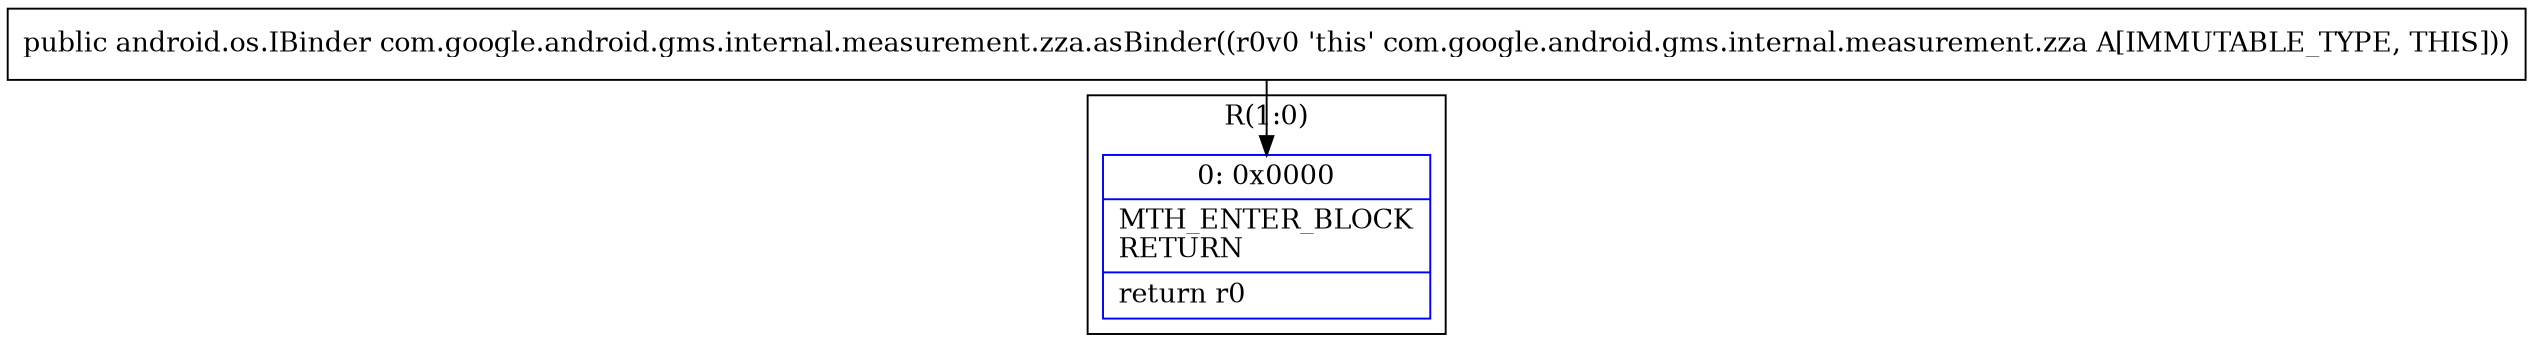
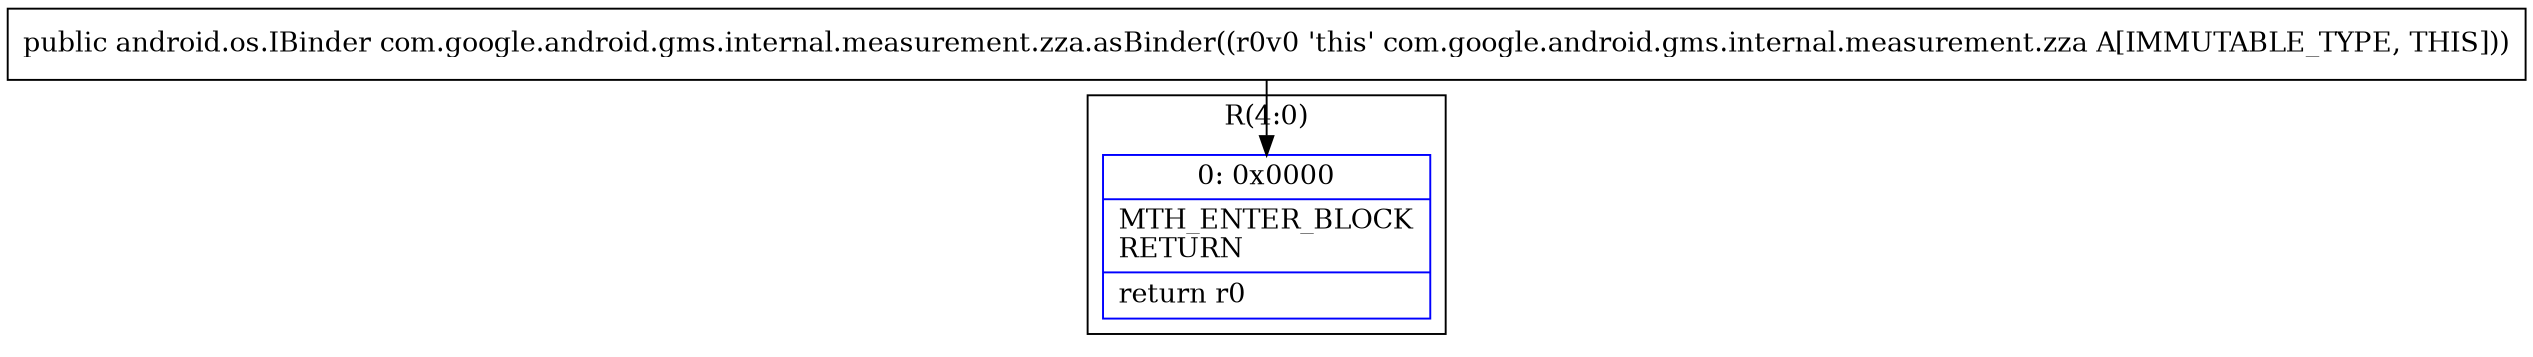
  digraph {
    node [shape=record]
    n1 [color=blue label="{0\:\ 0x0000|MTH_ENTER_BLOCK\lRETURN\l|return r0\l}"]
    n2 [label="{public android.os.IBinder com.google.android.gms.internal.measurement.zza.asBinder((r0v0 'this' com.google.android.gms.internal.measurement.zza A[IMMUTABLE_TYPE, THIS])) }"]
    subgraph cluster_1 {
-     label="R(1:0)"
+     label="R(4:0)"
      n1
    }
    n2 -> n1
  }
